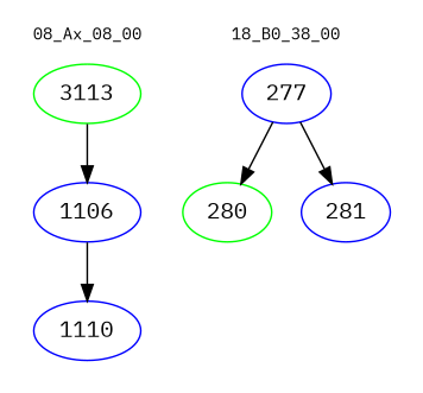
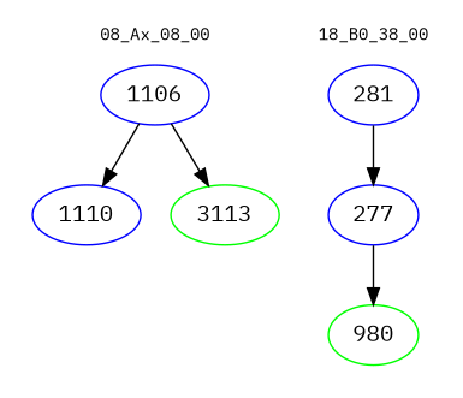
  digraph {
    fontname="IBM Plex Mono"
    node [color=blue fontname="IBM Plex Mono"]
    edge [color=black fontname="IBM Plex Mono"]
    n1 [label=1106]
    n2 [label=1110]
    n3 [color=green label=3113]
    n4 [label=277]
-   n5 [color=green label=280]
+   n5 [color=green label=980]
    n6 [label=281]
    subgraph cluster_1 {
      color=white
      fontsize=10
      label="08_Ax_08_00"
      n1
      n2
      n3
    }
    subgraph cluster_2 {
      color=white
      fontsize=10
      label="18_B0_38_00"
      n4
      n5
      n6
    }
    n1 -> n2
-   n3 -> n1
+   n1 -> n3
    n4 -> n5
-   n4 -> n6
+   n6 -> n4
  }
